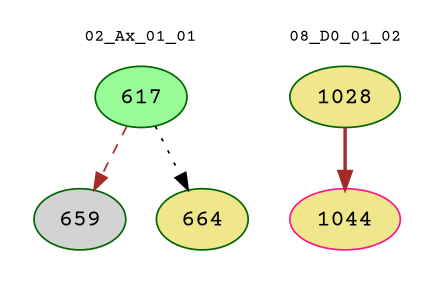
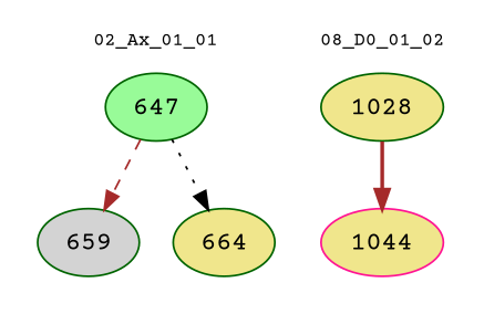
  digraph {
    fontname="Courier Prime"
    node [color=darkgreen fillcolor=khaki fontname="Courier Prime" style=filled]
    edge [color=brown fontname="Courier Prime"]
-   n1 [fillcolor=palegreen label=617]
+   n1 [fillcolor=palegreen label=647]
    n2 [fillcolor=lightgrey label=659]
    n3 [label=664]
    n4 [label=1028]
    n5 [color=deeppink label=1044]
    subgraph cluster_1 {
      color=white
      fontsize=10
      label="02_Ax_01_01"
      n1
      n2
      n3
    }
    subgraph cluster_2 {
      color=white
      fontsize=10
      label="08_D0_01_02"
      n4
      n5
    }
    n1 -> n2 [style=dashed]
    n1 -> n3 [color=black style=dotted]
    n4 -> n5 [style=bold]
  }
